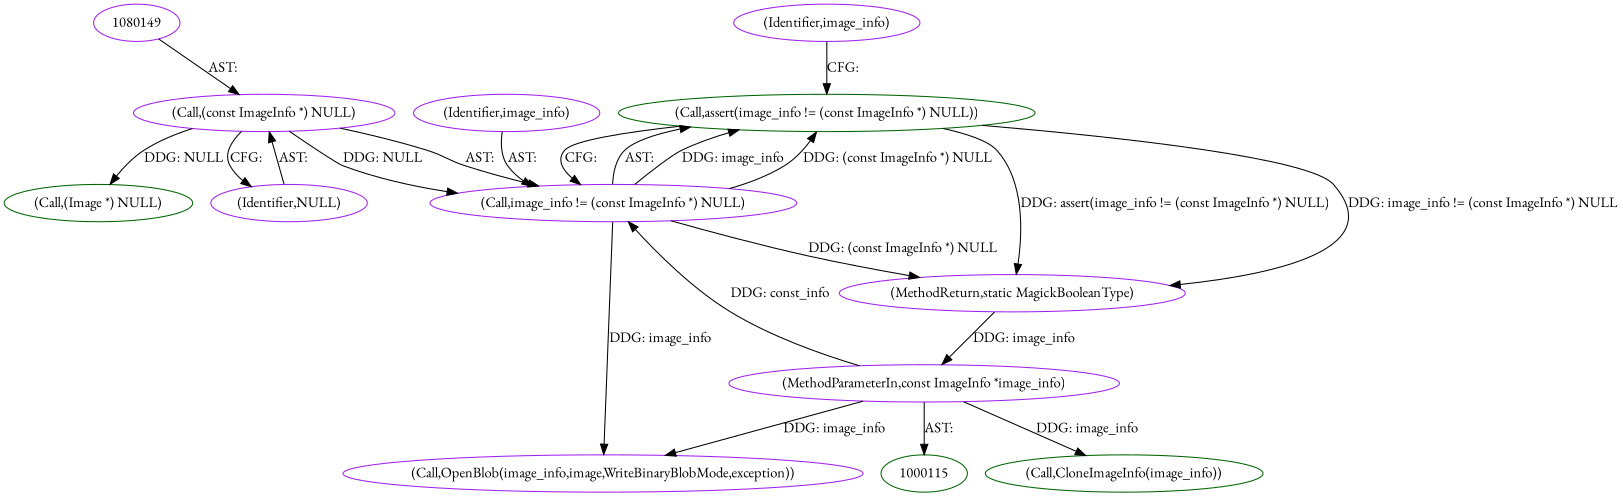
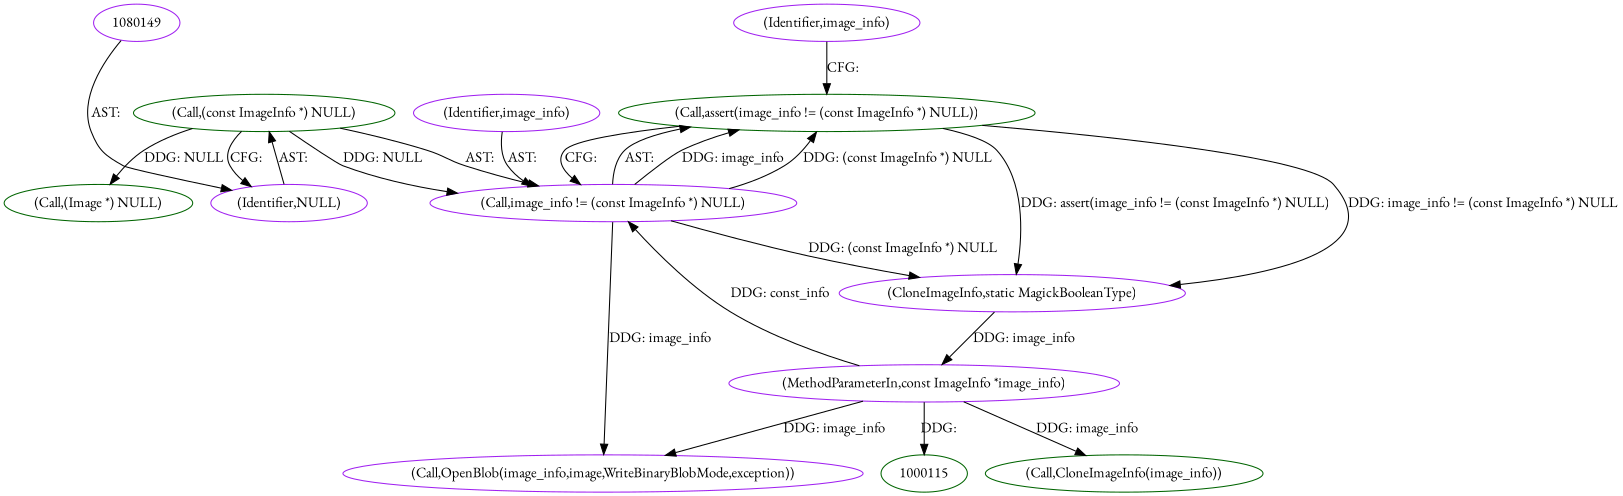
  digraph {
    fontname="EB Garamond"
    node [color=purple fontname="EB Garamond"]
    edge [fontname="EB Garamond"]
    n1 [color=darkgreen label="(Call,assert(image_info != (const ImageInfo *) NULL))"]
    n2 [label="(Call,image_info != (const ImageInfo *) NULL)"]
-   n3 [label="(MethodReturn,static MagickBooleanType)"]
+   n3 [label="(CloneImageInfo,static MagickBooleanType)"]
    n4 [label="(Call,OpenBlob(image_info,image,WriteBinaryBlobMode,exception))"]
    n5 [label="(MethodParameterIn,const ImageInfo *image_info)"]
-   n6 [label="(Call,(const ImageInfo *) NULL)"]
+   n6 [color=darkgreen label="(Call,(const ImageInfo *) NULL)"]
    n7 [color=darkgreen label="(Call,(Image *) NULL)"]
    n8 [label="(Identifier,NULL)"]
    n9 [color=darkgreen label="(Call,CloneImageInfo(image_info))"]
    1000115 [color=darkgreen]
    n11 [label="(Identifier,image_info)"]
    n12 [label="(Identifier,image_info)"]
    n13 [label=1080149]
    n1 -> n2 [label="CFG: "]
    n1 -> n3 [label="DDG: assert(image_info != (const ImageInfo *) NULL)"]
    n1 -> n3 [label="DDG: image_info != (const ImageInfo *) NULL"]
    n2 -> n1 [label="AST: "]
    n2 -> n1 [label="DDG: image_info"]
    n2 -> n1 [label="DDG: (const ImageInfo *) NULL"]
    n2 -> n3 [label="DDG: (const ImageInfo *) NULL"]
    n2 -> n4 [label="DDG: image_info"]
    n3 -> n5 [label="DDG: image_info"]
    n5 -> n2 [label="DDG: const_info"]
    n5 -> n4 [label="DDG: image_info"]
    n5 -> n9 [label="DDG: image_info"]
-   n5 -> 1000115 [label="AST: "]
+   n5 -> 1000115 [label="DDG: "]
    n6 -> n2 [label="AST: "]
    n6 -> n2 [label="DDG: NULL"]
    n6 -> n7 [label="DDG: NULL"]
    n6 -> n8 [label="CFG: "]
    n8 -> n6 [label="AST: "]
    n11 -> n2 [label="AST: "]
    n12 -> n1 [label="CFG: "]
-   n13 -> n6 [label="AST: "]
+   n13 -> n8 [label="AST: "]
  }
